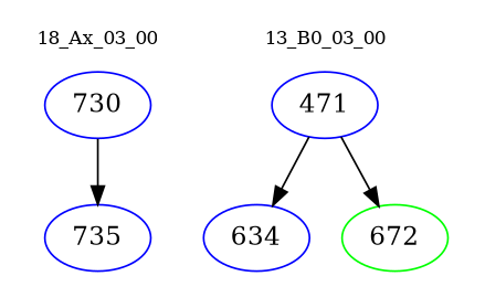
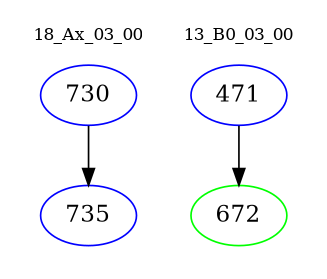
  digraph {
    fontname="DejaVu Serif"
    node [color=blue fontname="DejaVu Serif"]
    edge [color=black fontname="DejaVu Serif"]
    n1 [label=730]
    n2 [label=735]
    n3 [label=471]
-   n4 [label=634]
    n5 [color=green label=672]
    subgraph cluster_1 {
      color=white
      fontsize=10
      label="18_Ax_03_00"
      n1
      n2
    }
    subgraph cluster_2 {
      color=white
      fontsize=10
      label="13_B0_03_00"
      n3
-     n4
      n5
    }
    n1 -> n2
-   n3 -> n4
    n3 -> n5
  }
